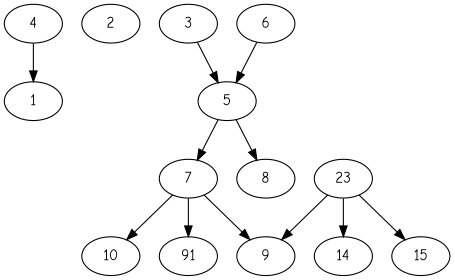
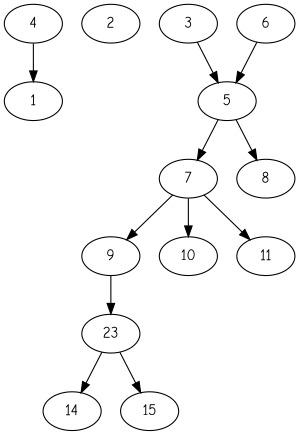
  digraph {
    fontname="Comic Neue"
    node [alpha=0.05 fontname="Comic Neue"]
    edge [fontname="Comic Neue"]
    1 [alpha=0.20 expect_size=28651520]
    4 [expect_size=48573440]
    2 [alpha=0.14 expect_size=49844224]
    3 [expect_size=26939392]
    5 [alpha=0.04 expect_size=44137472]
    7 [alpha=0.08 expect_size=31265792]
    8 [alpha=0.13 expect_size=13322240]
    6 [alpha=0.16 expect_size=16467968]
    9 [alpha=0.15 expect_size=48871424]
    10 [alpha=0.17 expect_size=32918528]
-   11 [alpha=0.14 expect_size=12619776 label=91]
+   11 [alpha=0.14 expect_size=12619776]
    n12 [alpha=0.08 expect_size=45565952 label=23]
    14 [alpha=0.11 expect_size=9035776]
    15 [alpha=0.01 expect_size=20918272]
    4 -> 1
    3 -> 5
    5 -> 7
    5 -> 8
    7 -> 9
    7 -> 10
    7 -> 11
    6 -> 5
-   n12 -> 9
+   9 -> n12
    n12 -> 14
    n12 -> 15
  }
